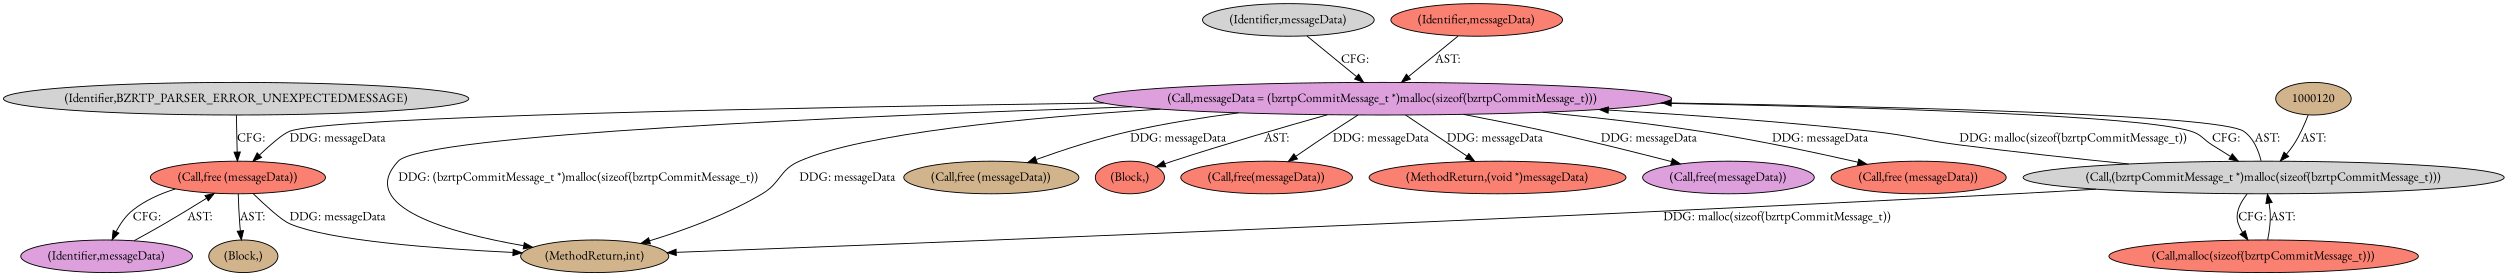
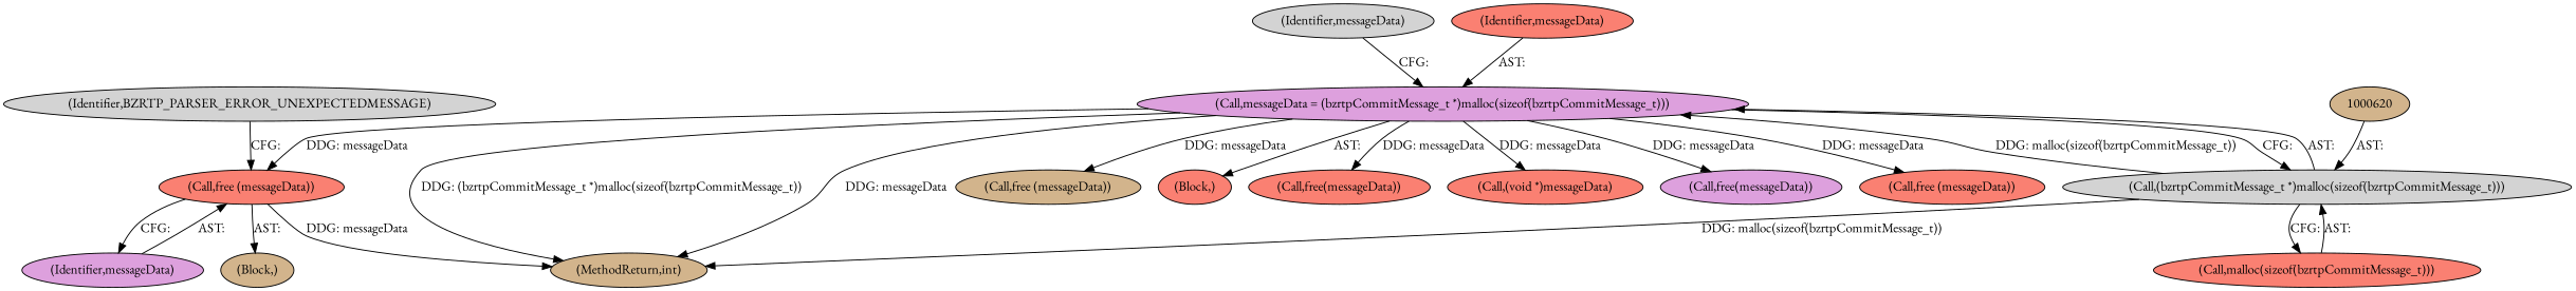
  digraph {
    fontname="EB Garamond"
    node [fillcolor=salmon fontname="EB Garamond" style=filled]
    edge [fontname="EB Garamond"]
    n1 [label="(Call,free (messageData))"]
    n2 [fillcolor=tan label="(Block,)"]
    n3 [fillcolor=tan label="(MethodReturn,int)"]
    n4 [fillcolor=plum label="(Identifier,messageData)"]
    n5 [fillcolor=plum label="(Call,messageData = (bzrtpCommitMessage_t *)malloc(sizeof(bzrtpCommitMessage_t)))"]
    n6 [fillcolor=lightgrey label="(Call,(bzrtpCommitMessage_t *)malloc(sizeof(bzrtpCommitMessage_t)))"]
    n7 [fillcolor=tan label="(Call,free (messageData))"]
    n8 [label="(Block,)"]
    n9 [label="(Call,free(messageData))"]
-   n10 [label="(MethodReturn,(void *)messageData)"]
+   n10 [label="(Call,(void *)messageData)"]
    n11 [fillcolor=plum label="(Call,free(messageData))"]
    n12 [label="(Call,free (messageData))"]
    n13 [label="(Call,malloc(sizeof(bzrtpCommitMessage_t)))"]
    n14 [fillcolor=lightgrey label="(Identifier,messageData)"]
    n15 [fillcolor=lightgrey label="(Identifier,BZRTP_PARSER_ERROR_UNEXPECTEDMESSAGE)"]
    n16 [label="(Identifier,messageData)"]
-   1000620 [fillcolor=tan label=1000120]
+   1000620 [fillcolor=tan]
    n1 -> n2 [label="AST: "]
    n1 -> n3 [label="DDG: messageData"]
    n1 -> n4 [label="CFG: "]
    n4 -> n1 [label="AST: "]
    n5 -> n1 [label="DDG: messageData"]
    n5 -> n3 [label="DDG: messageData"]
    n5 -> n3 [label="DDG: (bzrtpCommitMessage_t *)malloc(sizeof(bzrtpCommitMessage_t))"]
    n5 -> n6 [label="CFG: "]
    n5 -> n7 [label="DDG: messageData"]
    n5 -> n8 [label="AST: "]
    n5 -> n9 [label="DDG: messageData"]
    n5 -> n10 [label="DDG: messageData"]
    n5 -> n11 [label="DDG: messageData"]
    n5 -> n12 [label="DDG: messageData"]
    n6 -> n3 [label="DDG: malloc(sizeof(bzrtpCommitMessage_t))"]
    n6 -> n5 [label="AST: "]
    n6 -> n5 [label="DDG: malloc(sizeof(bzrtpCommitMessage_t))"]
    n6 -> n13 [label="CFG: "]
    n13 -> n6 [label="AST: "]
    n14 -> n5 [label="CFG: "]
    n15 -> n1 [label="CFG: "]
    n16 -> n5 [label="AST: "]
    1000620 -> n6 [label="AST: "]
  }
